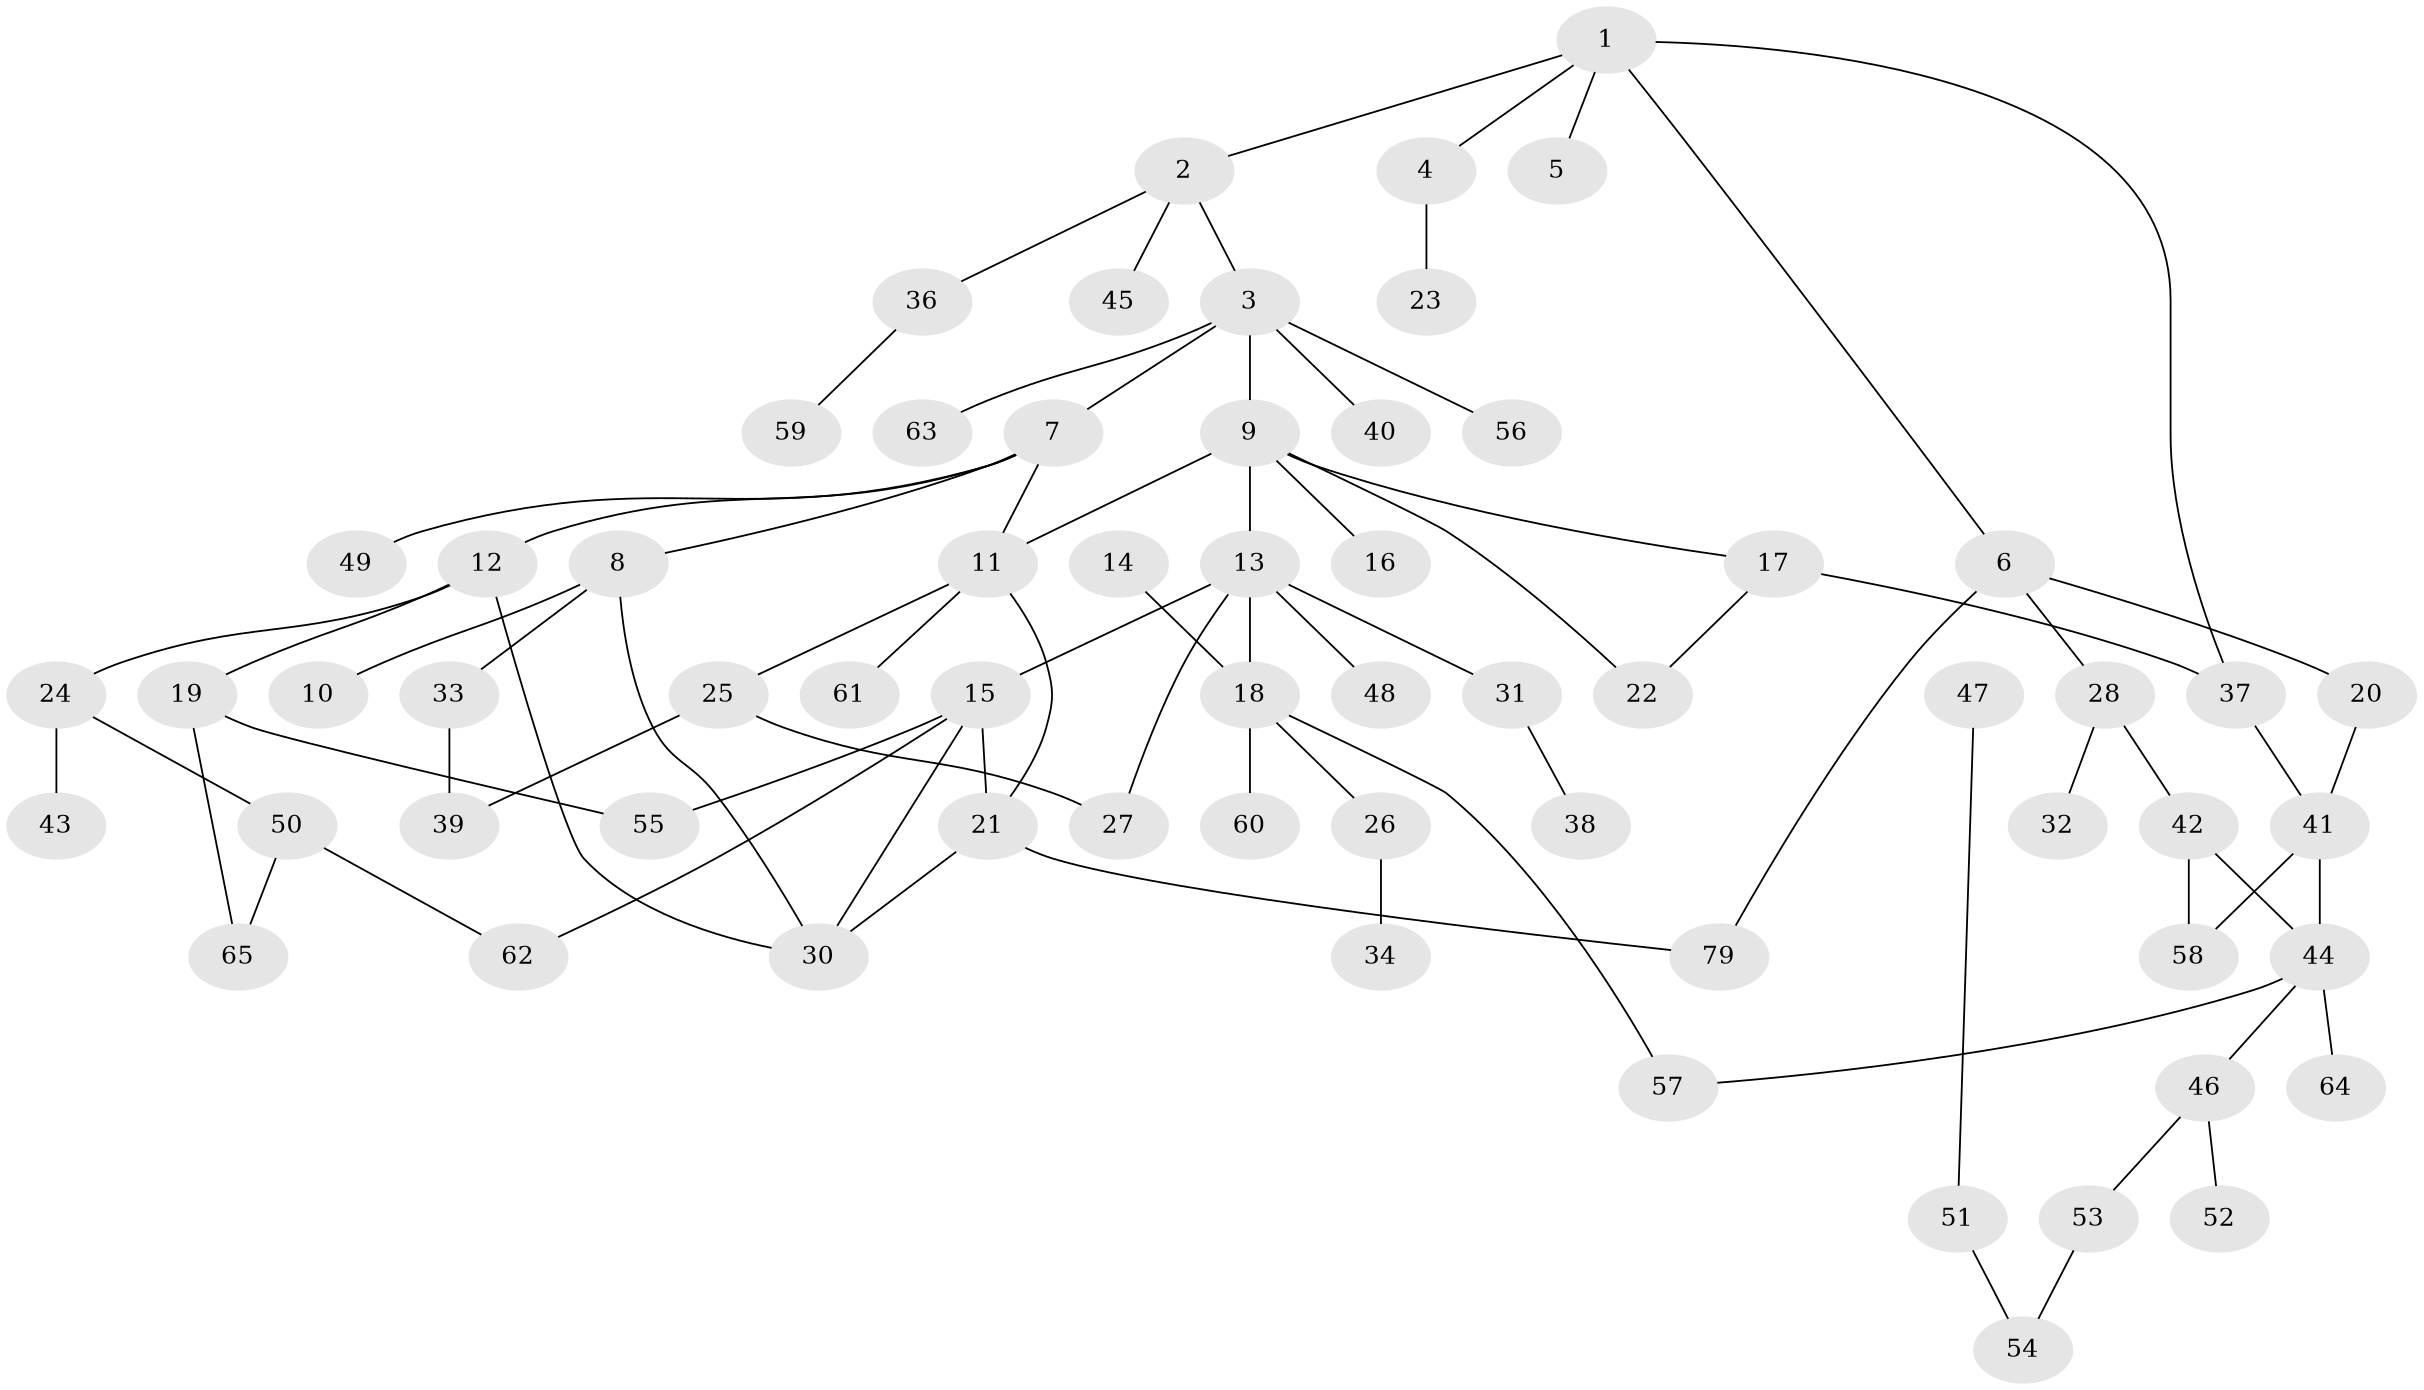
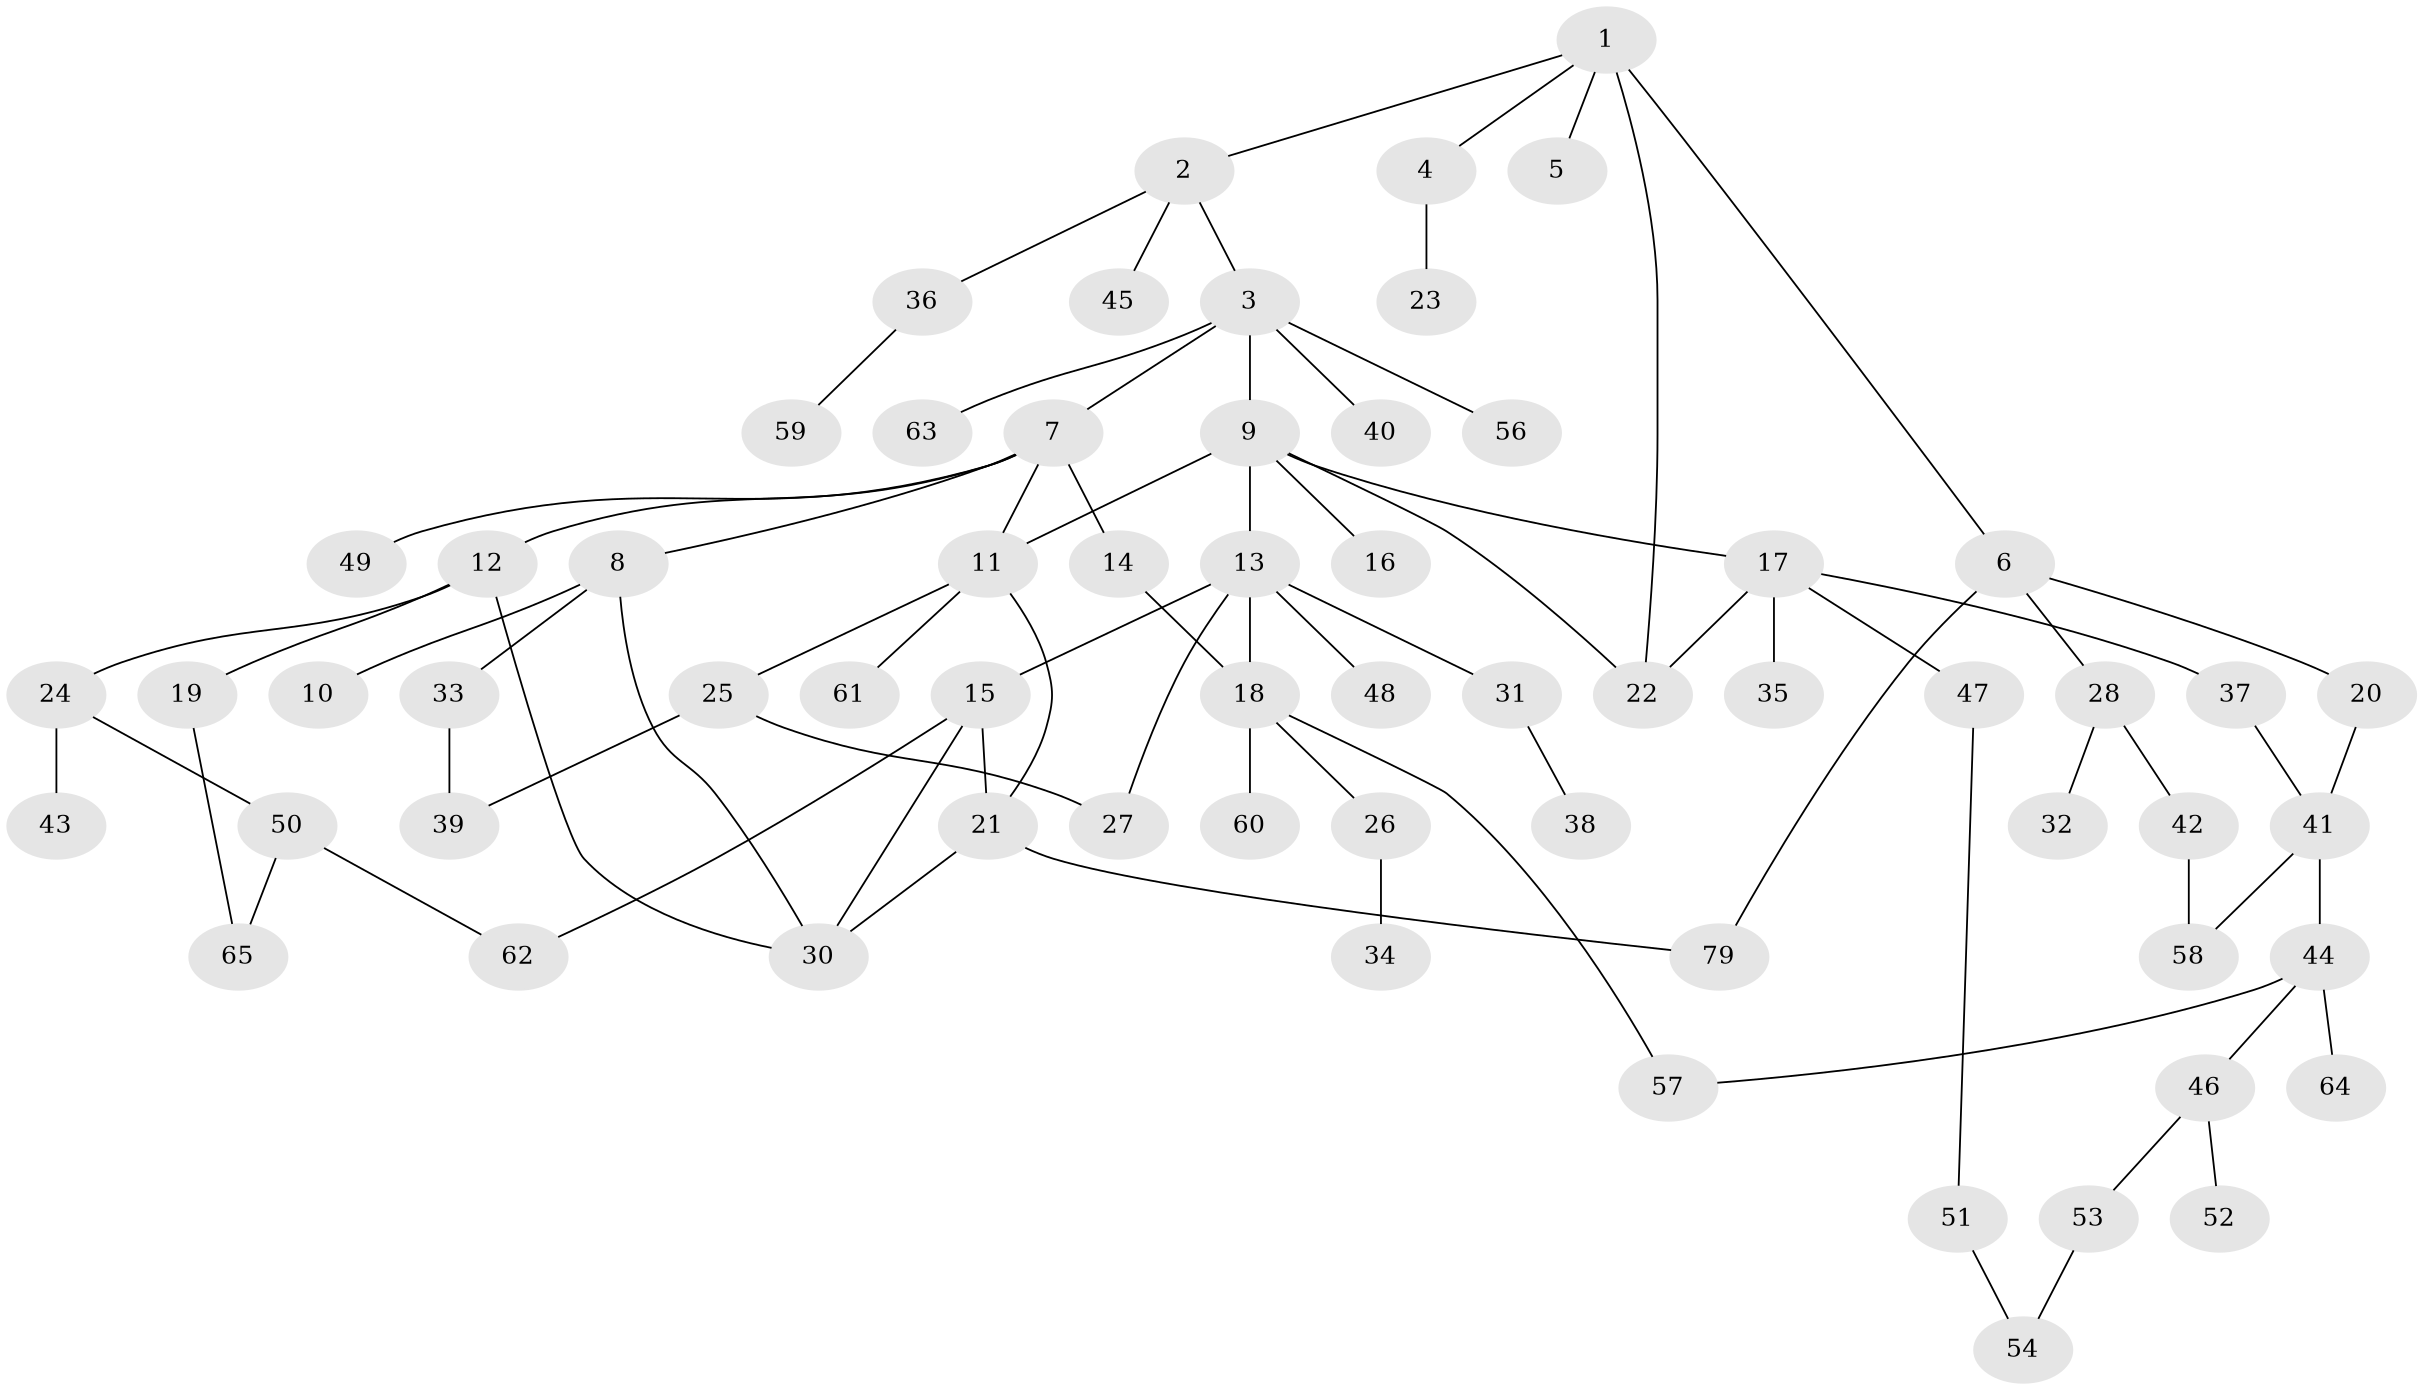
  graph {
    node [color=gray90 style=filled]
    1
    2
    4
    5
    6
    37
    3
    36
    45
    23
    28
    n12 [label=79]
    20
    41
    7
    9
    40
    56
    63
    59
    8
    11
    12
    14
    49
    13
    16
    17
    22
    32
    42
    10
    30
    33
    21
    25
    61
    19
    24
    18
    39
    15
    27
    31
    48
+   35
    47
    51
    54
-   55
    65
    43
    50
    62
    26
    57
    60
    38
    34
    44
    58
    46
    64
    52
    53
    1 -- 2
    1 -- 4
    1 -- 5
    1 -- 6
-   1 -- 37
+   1 -- 22
    2 -- 3
    2 -- 36
    2 -- 45
    4 -- 23
    6 -- 28
    6 -- n12
    6 -- 20
    37 -- 41
    3 -- 7
    3 -- 9
    3 -- 40
    3 -- 56
    3 -- 63
    36 -- 59
    28 -- 32
    28 -- 42
    20 -- 41
    41 -- 44
    41 -- 58
    7 -- 8
    7 -- 11
    7 -- 12
+   7 -- 14
    7 -- 49
    9 -- 11
    9 -- 13
    9 -- 16
    9 -- 17
    9 -- 22
    8 -- 10
    8 -- 30
    8 -- 33
    11 -- 21
    11 -- 25
    11 -- 61
    12 -- 30
    12 -- 19
    12 -- 24
    14 -- 18
    13 -- 18
    13 -- 15
    13 -- 27
    13 -- 31
    13 -- 48
    17 -- 37
    17 -- 22
-   42 -- 44
+   17 -- 35
+   17 -- 47
    42 -- 58
    33 -- 39
    21 -- n12
    21 -- 30
    25 -- 39
    25 -- 27
-   19 -- 55
    19 -- 65
    24 -- 43
    24 -- 50
    18 -- 26
    18 -- 57
    18 -- 60
    15 -- 30
    15 -- 21
-   15 -- 55
    15 -- 62
    31 -- 38
    47 -- 51
    51 -- 54
    50 -- 65
    50 -- 62
    26 -- 34
    44 -- 57
    44 -- 46
    44 -- 64
    46 -- 52
    46 -- 53
    53 -- 54
  }
